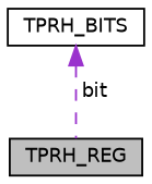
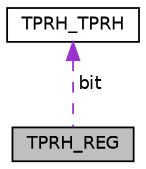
  digraph {
    node [color=black fontname=Helvetica fontsize=10 shape=record style=filled]
    n1 [fillcolor=grey75 fontcolor=black height=0.2 label=TPRH_REG width=0.4]
-   n2 [fillcolor=white height=0.2 label=TPRH_BITS width=0.4]
+   n2 [fillcolor=white height=0.2 label=TPRH_TPRH width=0.4]
    n2 -> n1 [color=darkorchid3 dir=back fontname=Helvetica fontsize=10 label=" bit" labelfontname=Helvetica labelfontsize=10 style=dashed]
  }
